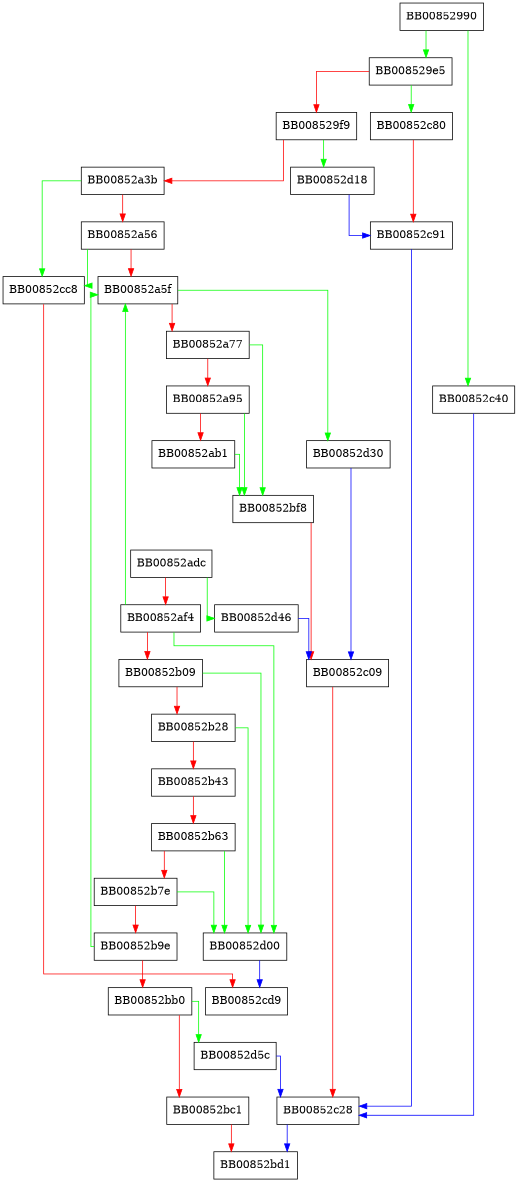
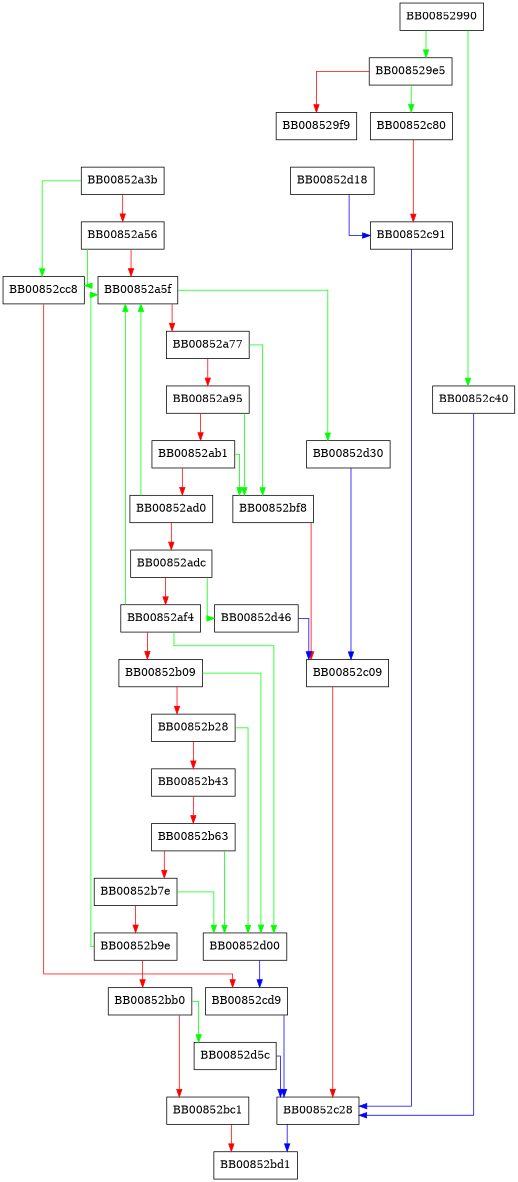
  digraph {
    splines=ortho
    node [shape=box]
    edge [color=red]
    BB00852990
    BB00852c40
    BB008529e5
    BB00852c28
    BB00852c80
    BB008529f9
    BB00852bd1
    BB00852c91
    BB00852d18
    BB00852a3b
    BB00852cc8
    BB00852a56
    BB00852cd9
    BB00852a5f
    BB00852d30
    BB00852a77
    BB00852c09
    BB00852bf8
    BB00852a95
    BB00852ab1
+   BB00852ad0
    BB00852adc
    BB00852d46
    BB00852af4
    BB00852b09
    BB00852d00
    BB00852b28
    BB00852b43
    BB00852b63
    BB00852b7e
    BB00852b9e
    BB00852bb0
    BB00852d5c
    BB00852bc1
    BB00852990 -> BB00852c40 [color=green]
    BB00852990 -> BB008529e5 [color=green]
    BB00852c40 -> BB00852c28 [color=blue]
    BB008529e5 -> BB00852c80 [color=green]
    BB008529e5 -> BB008529f9
    BB00852c28 -> BB00852bd1 [color=blue]
    BB00852c80 -> BB00852c91
-   BB008529f9 -> BB00852d18 [color=green]
-   BB008529f9 -> BB00852a3b
    BB00852c91 -> BB00852c28 [color=blue]
    BB00852d18 -> BB00852c91 [color=blue]
    BB00852a3b -> BB00852cc8 [color=green]
    BB00852a3b -> BB00852a56
    BB00852cc8 -> BB00852cd9
    BB00852a56 -> BB00852cc8 [color=green]
    BB00852a56 -> BB00852a5f
+   BB00852cd9 -> BB00852c28 [color=blue]
    BB00852a5f -> BB00852d30 [color=green]
    BB00852a5f -> BB00852a77
    BB00852d30 -> BB00852c09 [color=blue]
    BB00852a77 -> BB00852bf8 [color=green]
    BB00852a77 -> BB00852a95
    BB00852c09 -> BB00852c28
    BB00852bf8 -> BB00852c09
    BB00852a95 -> BB00852bf8 [color=green]
    BB00852a95 -> BB00852ab1
    BB00852ab1 -> BB00852bf8 [color=green]
+   BB00852ab1 -> BB00852ad0
+   BB00852ad0 -> BB00852a5f [color=green]
+   BB00852ad0 -> BB00852adc
    BB00852adc -> BB00852d46 [color=green]
    BB00852adc -> BB00852af4
    BB00852d46 -> BB00852c09 [color=blue]
    BB00852af4 -> BB00852a5f [color=green]
    BB00852af4 -> BB00852b09
    BB00852af4 -> BB00852d00 [color=green]
    BB00852b09 -> BB00852d00 [color=green]
    BB00852b09 -> BB00852b28
    BB00852d00 -> BB00852cd9 [color=blue]
    BB00852b28 -> BB00852d00 [color=green]
    BB00852b28 -> BB00852b43
    BB00852b43 -> BB00852b63
    BB00852b63 -> BB00852d00 [color=green]
    BB00852b63 -> BB00852b7e
    BB00852b7e -> BB00852d00 [color=green]
    BB00852b7e -> BB00852b9e
    BB00852b9e -> BB00852a5f [color=green]
    BB00852b9e -> BB00852bb0
    BB00852bb0 -> BB00852d5c [color=green]
    BB00852bb0 -> BB00852bc1
    BB00852d5c -> BB00852c28 [color=blue]
    BB00852bc1 -> BB00852bd1
  }
